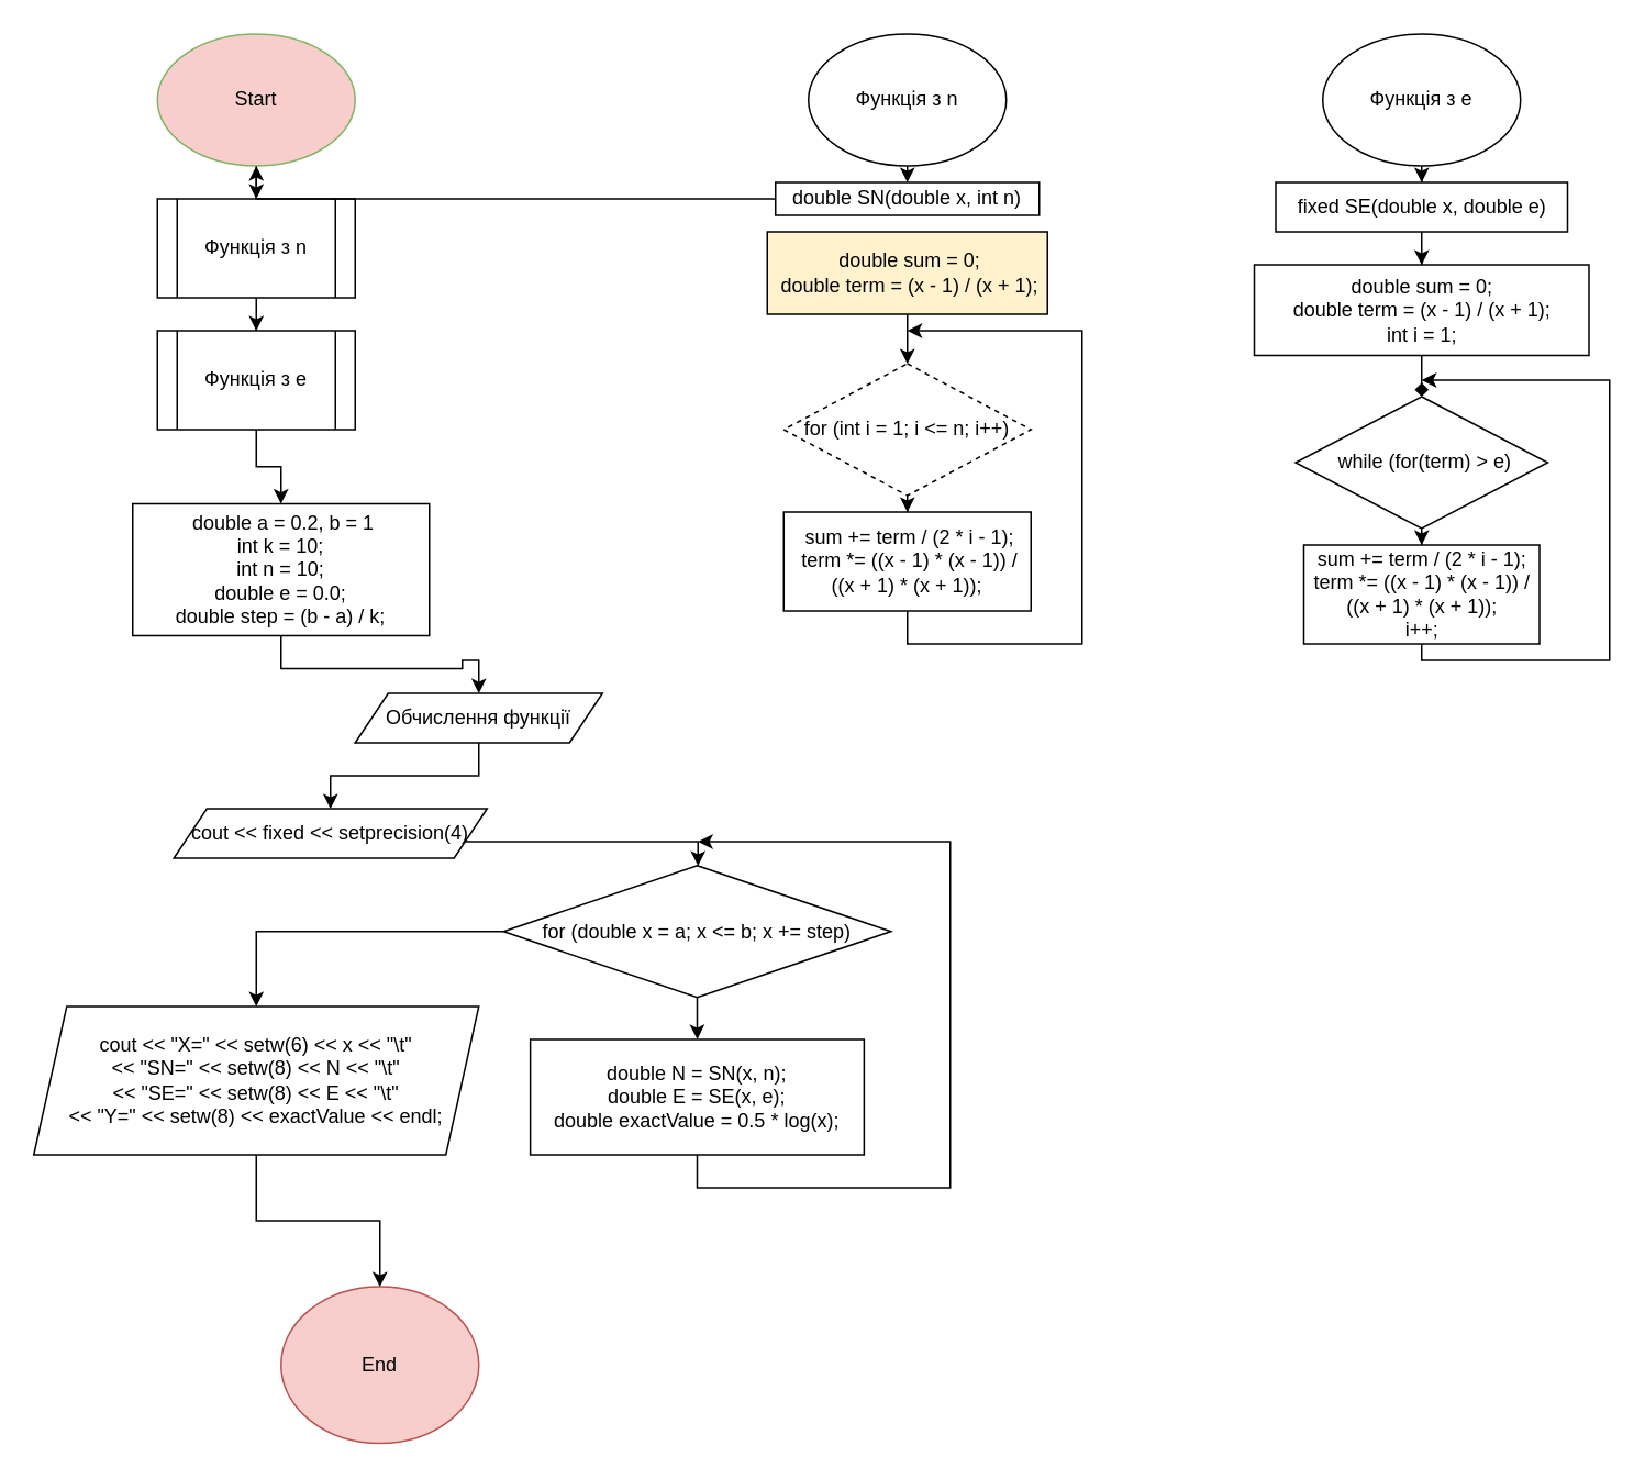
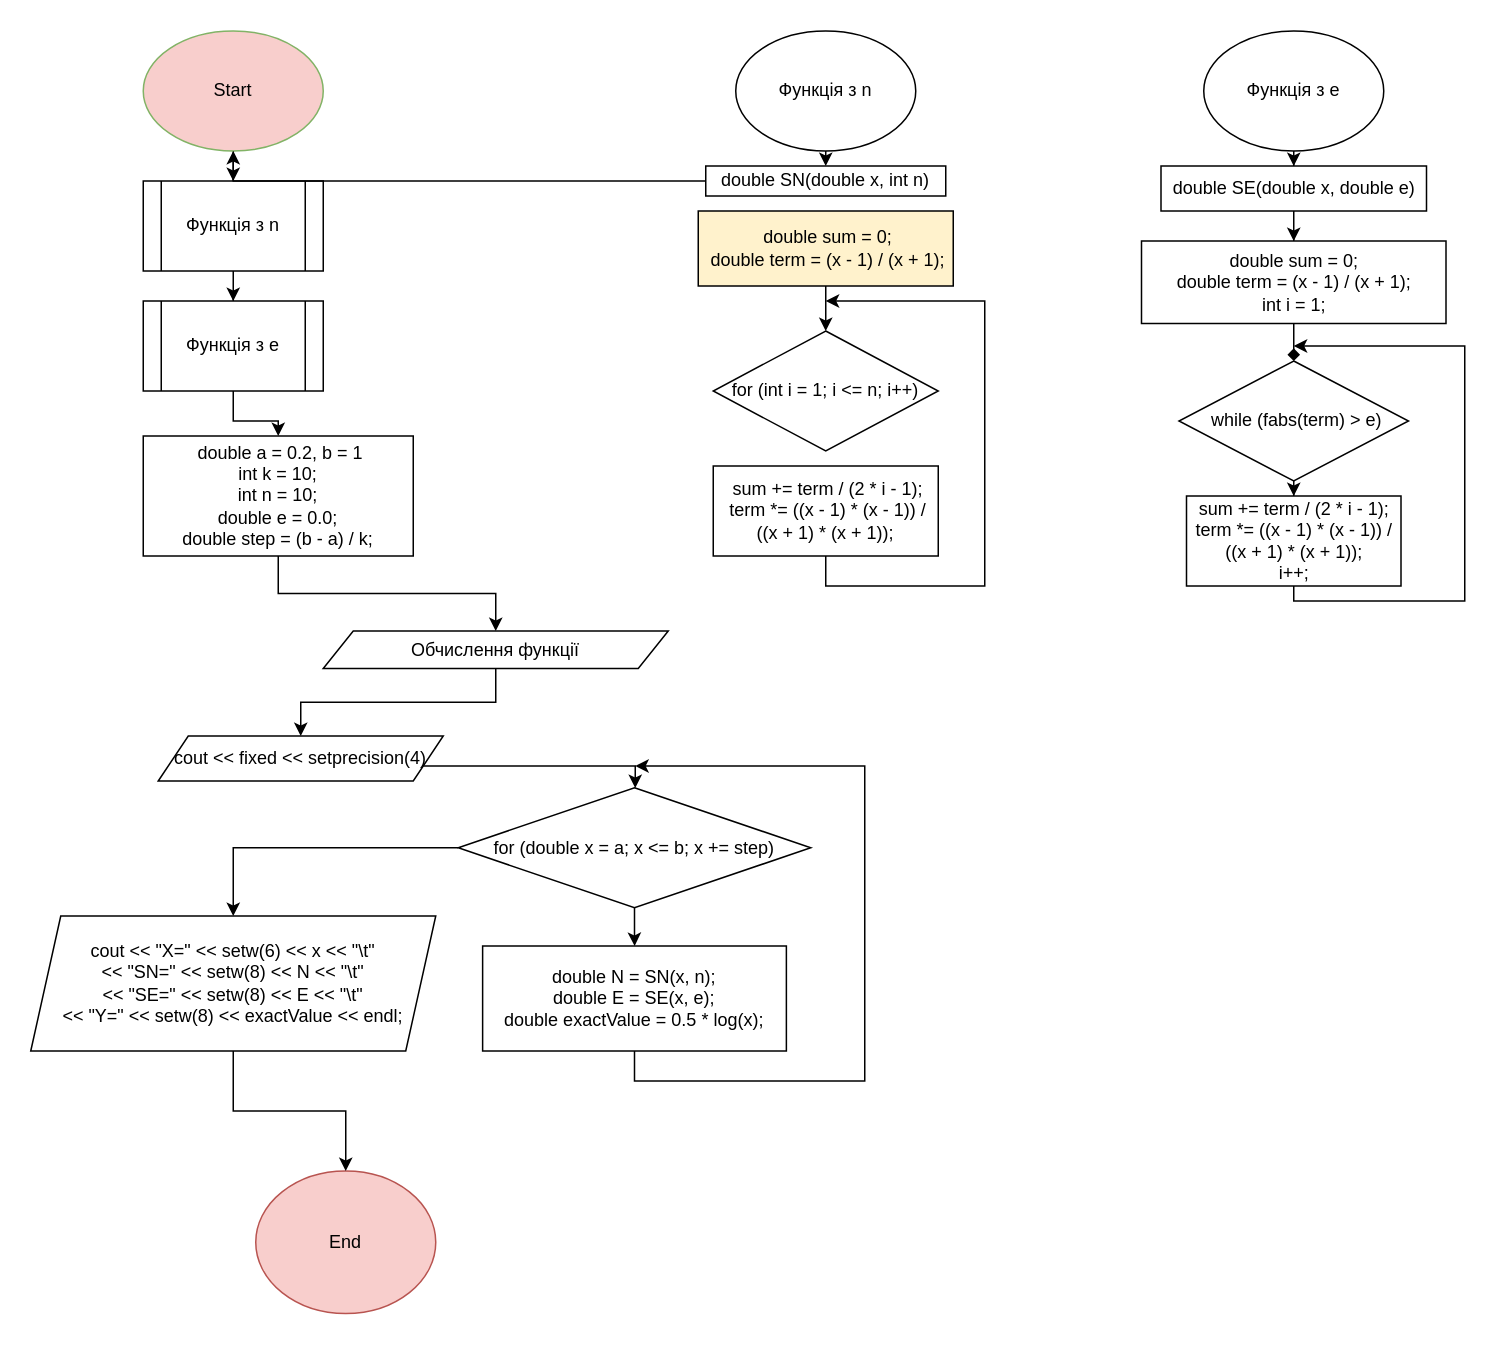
  <mxCell id="0" />
  <mxCell id="1" parent="0" />
  <mxCell id="2" value="" style="edgeStyle=orthogonalEdgeStyle;rounded=0;orthogonalLoop=1;jettySize=auto;html=1;" parent="1" source="3" target="5" edge="1"><mxGeometry relative="1" as="geometry" /></mxCell>
  <mxCell id="3" value="Start" style="ellipse;whiteSpace=wrap;html=1;fillColor=#f8cecc;strokeColor=#82b366;" parent="1" vertex="1"><mxGeometry width="120" height="80" as="geometry" x="95" y="20" /></mxCell>
  <mxCell id="4" value="" style="edgeStyle=orthogonalEdgeStyle;rounded=0;orthogonalLoop=1;jettySize=auto;html=1;" parent="1" source="5" target="7" edge="1"><mxGeometry relative="1" as="geometry" /></mxCell>
  <mxCell id="5" value="Функція з n" style="shape=process;whiteSpace=wrap;html=1;backgroundOutline=1;" parent="1" vertex="1"><mxGeometry y="120" width="120" height="60" as="geometry" x="95" /></mxCell>
  <mxCell id="6" value="" style="edgeStyle=orthogonalEdgeStyle;rounded=0;orthogonalLoop=1;jettySize=auto;html=1;" parent="1" source="7" target="9" edge="1"><mxGeometry relative="1" as="geometry" /></mxCell>
  <mxCell id="7" value="Функція з e" style="shape=process;whiteSpace=wrap;html=1;backgroundOutline=1;" parent="1" vertex="1"><mxGeometry y="200" width="120" height="60" as="geometry" x="95" /></mxCell>
  <mxCell id="8" value="" style="edgeStyle=orthogonalEdgeStyle;rounded=0;orthogonalLoop=1;jettySize=auto;html=1;entryX=0.5;entryY=0;entryDx=0;entryDy=0;" parent="1" source="9" target="32" edge="1"><mxGeometry relative="1" as="geometry"><mxPoint x="275" y="410" as="targetPoint" /></mxGeometry></mxCell>
- <mxCell id="9" value="&lt;div&gt;&amp;nbsp;double a = 0.2, b = 1&lt;/div&gt;&lt;div&gt;&lt;span style=&quot;background-color: initial;&quot;&gt;int k = 10;&lt;/span&gt;&lt;/div&gt;&lt;div&gt;&lt;span style=&quot;background-color: initial;&quot;&gt;int n = 10;&lt;/span&gt;&lt;/div&gt;&lt;div&gt;&lt;span style=&quot;background-color: initial;&quot;&gt;double e = 0.0;&lt;/span&gt;&lt;/div&gt;&lt;div&gt;&lt;span style=&quot;background-color: initial;&quot;&gt;double step = (b - a) / k;&lt;/span&gt;&lt;/div&gt;" style="whiteSpace=wrap;html=1;" parent="1" vertex="1"><mxGeometry x="80" y="305" width="180" height="80" as="geometry" /></mxCell>
+ <mxCell id="9" value="&lt;div&gt;&amp;nbsp;double a = 0.2, b = 1&lt;/div&gt;&lt;div&gt;&lt;span style=&quot;background-color: initial;&quot;&gt;int k = 10;&lt;/span&gt;&lt;/div&gt;&lt;div&gt;&lt;span style=&quot;background-color: initial;&quot;&gt;int n = 10;&lt;/span&gt;&lt;/div&gt;&lt;div&gt;&lt;span style=&quot;background-color: initial;&quot;&gt;double e = 0.0;&lt;/span&gt;&lt;/div&gt;&lt;div&gt;&lt;span style=&quot;background-color: initial;&quot;&gt;double step = (b - a) / k;&lt;/span&gt;&lt;/div&gt;" style="whiteSpace=wrap;html=1;" parent="1" vertex="1"><mxGeometry y="290" width="180" height="80" as="geometry" x="95" /></mxCell>
  <mxCell id="10" value="End" style="ellipse;whiteSpace=wrap;html=1;fillColor=#f8cecc;strokeColor=#b85450;" parent="1" vertex="1"><mxGeometry x="170" y="780" width="120" height="95" as="geometry" /></mxCell>
  <mxCell id="11" style="edgeStyle=orthogonalEdgeStyle;rounded=0;orthogonalLoop=1;jettySize=auto;html=1;exitX=0.5;exitY=1;exitDx=0;exitDy=0;entryX=0.5;entryY=0;entryDx=0;entryDy=0;" parent="1" source="12" target="14" edge="1"><mxGeometry relative="1" as="geometry" /></mxCell>
  <mxCell id="12" value="Функція з n" style="ellipse;whiteSpace=wrap;html=1;" parent="1" vertex="1"><mxGeometry x="490" width="120" height="80" as="geometry" y="20" /></mxCell>
  <mxCell id="13" value="" style="edgeStyle=orthogonalEdgeStyle;rounded=0;orthogonalLoop=1;jettySize=auto;html=1;" parent="1" source="14" target="3" edge="1"><mxGeometry relative="1" as="geometry" /></mxCell>
  <mxCell id="14" value="double SN(double x, int n)" style="rounded=0;whiteSpace=wrap;html=1;" parent="1" vertex="1"><mxGeometry x="470" y="110" width="160" height="20" as="geometry" /></mxCell>
  <mxCell id="15" value="" style="edgeStyle=orthogonalEdgeStyle;rounded=0;orthogonalLoop=1;jettySize=auto;html=1;" parent="1" source="16" target="18" edge="1"><mxGeometry relative="1" as="geometry" /></mxCell>
  <mxCell id="16" value="&lt;div&gt;&amp;nbsp;double sum = 0;&lt;/div&gt;&lt;div&gt;&amp;nbsp;double term = (x - 1) / (x + 1);&lt;/div&gt;" style="whiteSpace=wrap;html=1;rounded=0;fillColor=#fff2cc;" parent="1" vertex="1"><mxGeometry x="465" y="140" width="170" height="50" as="geometry" /></mxCell>
- <mxCell id="17" value="" style="edgeStyle=orthogonalEdgeStyle;rounded=0;orthogonalLoop=1;jettySize=auto;html=1;" parent="1" source="18" target="20" edge="1"><mxGeometry relative="1" as="geometry" /></mxCell>
- <mxCell id="18" value="for (int i = 1; i &amp;lt;= n; i++)" style="rhombus;whiteSpace=wrap;html=1;dashed=1;" parent="1" vertex="1"><mxGeometry x="475" y="220" width="150" height="80" as="geometry" /></mxCell>
+ <mxCell id="18" value="for (int i = 1; i &amp;lt;= n; i++)" style="rhombus;whiteSpace=wrap;html=1;" parent="1" vertex="1"><mxGeometry x="475" y="220" width="150" height="80" as="geometry" /></mxCell>
  <mxCell id="19" style="edgeStyle=orthogonalEdgeStyle;rounded=0;orthogonalLoop=1;jettySize=auto;html=1;exitX=0.5;exitY=1;exitDx=0;exitDy=0;" parent="1" source="20" edge="1"><mxGeometry relative="1" as="geometry"><mxPoint x="550" y="200" as="targetPoint" /><Array as="points"><mxPoint x="550" y="390" /><mxPoint x="656" y="390" /><mxPoint x="656" y="200" /></Array></mxGeometry></mxCell>
  <mxCell id="20" value="&lt;div&gt;&amp;nbsp;sum += term / (2 * i - 1);&lt;/div&gt;&lt;div&gt;&amp;nbsp;term *= ((x - 1) * (x - 1)) / ((x + 1) * (x + 1));&lt;/div&gt;" style="whiteSpace=wrap;html=1;" parent="1" vertex="1"><mxGeometry x="475" y="310" width="150" height="60" as="geometry" /></mxCell>
  <mxCell id="21" value="" style="edgeStyle=orthogonalEdgeStyle;rounded=0;orthogonalLoop=1;jettySize=auto;html=1;" parent="1" source="22" target="24" edge="1"><mxGeometry relative="1" as="geometry" /></mxCell>
  <mxCell id="22" value="Функція з e" style="ellipse;whiteSpace=wrap;html=1;" parent="1" vertex="1"><mxGeometry x="802" width="120" height="80" as="geometry" y="20" /></mxCell>
  <mxCell id="23" value="" style="edgeStyle=orthogonalEdgeStyle;rounded=0;orthogonalLoop=1;jettySize=auto;html=1;" parent="1" source="24" target="26" edge="1"><mxGeometry relative="1" as="geometry" /></mxCell>
- <mxCell id="24" value="fixed SE(double x, double e)" style="whiteSpace=wrap;html=1;" parent="1" vertex="1"><mxGeometry x="773.5" y="110" width="177" height="30" as="geometry" /></mxCell>
+ <mxCell id="24" value="double SE(double x, double e)" style="whiteSpace=wrap;html=1;" parent="1" vertex="1"><mxGeometry x="773.5" y="110" width="177" height="30" as="geometry" /></mxCell>
  <mxCell id="25" value="" style="edgeStyle=orthogonalEdgeStyle;rounded=0;orthogonalLoop=1;jettySize=auto;html=1;endArrow=diamond;" parent="1" source="26" target="28" edge="1"><mxGeometry relative="1" as="geometry" /></mxCell>
  <mxCell id="26" value="&lt;div&gt;double sum = 0;&lt;/div&gt;&lt;div&gt;double term = (x - 1) / (x + 1);&lt;/div&gt;&lt;div&gt;int i = 1;&lt;/div&gt;" style="whiteSpace=wrap;html=1;" parent="1" vertex="1"><mxGeometry x="760.5" y="160" width="203" height="55" as="geometry" /></mxCell>
  <mxCell id="27" value="" style="edgeStyle=orthogonalEdgeStyle;rounded=0;orthogonalLoop=1;jettySize=auto;html=1;" parent="1" source="28" target="30" edge="1"><mxGeometry relative="1" as="geometry" /></mxCell>
- <mxCell id="28" value="&amp;nbsp;while (for(term) &amp;gt; e)" style="rhombus;whiteSpace=wrap;html=1;" parent="1" vertex="1"><mxGeometry x="785.5" y="240" width="153" height="80" as="geometry" /></mxCell>
+ <mxCell id="28" value="&amp;nbsp;while (fabs(term) &amp;gt; e)" style="rhombus;whiteSpace=wrap;html=1;" parent="1" vertex="1"><mxGeometry x="785.5" y="240" width="153" height="80" as="geometry" /></mxCell>
  <mxCell id="29" style="edgeStyle=orthogonalEdgeStyle;rounded=0;orthogonalLoop=1;jettySize=auto;html=1;exitX=0.5;exitY=1;exitDx=0;exitDy=0;" parent="1" source="30" edge="1"><mxGeometry relative="1" as="geometry"><mxPoint x="862" y="230" as="targetPoint" /><Array as="points"><mxPoint x="862" y="400" /><mxPoint x="976" y="400" /><mxPoint x="976" y="230" /><mxPoint x="865" y="230" /></Array></mxGeometry></mxCell>
  <mxCell id="30" value="&lt;div&gt;sum += term / (2 * i - 1);&lt;/div&gt;&lt;div&gt;term *= ((x - 1) * (x - 1)) / ((x + 1) * (x + 1));&lt;/div&gt;&lt;div&gt;i++;&lt;/div&gt;" style="whiteSpace=wrap;html=1;" parent="1" vertex="1"><mxGeometry x="790.5" y="330" width="143" height="60" as="geometry" /></mxCell>
  <mxCell id="31" value="" style="edgeStyle=orthogonalEdgeStyle;rounded=0;orthogonalLoop=1;jettySize=auto;html=1;" parent="1" source="32" target="34" edge="1"><mxGeometry relative="1" as="geometry" /></mxCell>
- <mxCell id="32" value="Обчислення функції" style="shape=parallelogram;perimeter=parallelogramPerimeter;whiteSpace=wrap;html=1;fixedSize=1;" parent="1" vertex="1"><mxGeometry x="215" y="420" width="150" height="30" as="geometry" /></mxCell>
+ <mxCell id="32" value="Обчислення функції" style="shape=parallelogram;perimeter=parallelogramPerimeter;whiteSpace=wrap;html=1;fixedSize=1;" parent="1" vertex="1"><mxGeometry x="215" y="420" width="230" height="25" as="geometry" /></mxCell>
  <mxCell id="33" value="" style="edgeStyle=orthogonalEdgeStyle;rounded=0;orthogonalLoop=1;jettySize=auto;html=1;" parent="1" source="34" target="37" edge="1"><mxGeometry relative="1" as="geometry"><Array as="points"><mxPoint x="290" y="510" /><mxPoint x="423" y="510" /></Array></mxGeometry></mxCell>
  <mxCell id="34" value="cout &amp;lt;&amp;lt; fixed &amp;lt;&amp;lt; setprecision(4)" style="shape=parallelogram;perimeter=parallelogramPerimeter;whiteSpace=wrap;html=1;fixedSize=1;" parent="1" vertex="1"><mxGeometry x="105" y="490" width="190" height="30" as="geometry" /></mxCell>
  <mxCell id="35" value="" style="edgeStyle=orthogonalEdgeStyle;rounded=0;orthogonalLoop=1;jettySize=auto;html=1;" parent="1" source="37" target="39" edge="1"><mxGeometry relative="1" as="geometry" /></mxCell>
  <mxCell id="36" style="edgeStyle=orthogonalEdgeStyle;rounded=0;orthogonalLoop=1;jettySize=auto;html=1;exitX=0;exitY=0.5;exitDx=0;exitDy=0;entryX=0.5;entryY=0;entryDx=0;entryDy=0;" parent="1" source="37" target="41" edge="1"><mxGeometry relative="1" as="geometry" /></mxCell>
  <mxCell id="37" value="for (double x = a; x &amp;lt;= b; x += step)" style="rhombus;whiteSpace=wrap;html=1;" parent="1" vertex="1"><mxGeometry x="305" y="524.5" width="235" height="80" as="geometry" /></mxCell>
  <mxCell id="38" style="edgeStyle=orthogonalEdgeStyle;rounded=0;orthogonalLoop=1;jettySize=auto;html=1;exitX=0.5;exitY=1;exitDx=0;exitDy=0;" parent="1" source="39" edge="1"><mxGeometry relative="1" as="geometry"><mxPoint x="423" y="510" as="targetPoint" /><Array as="points"><mxPoint x="423" y="720" /><mxPoint x="576" y="720" /></Array></mxGeometry></mxCell>
  <mxCell id="39" value="&lt;div&gt;double N = SN(x, n);&lt;/div&gt;&lt;div&gt;double E = SE(x, e);&lt;/div&gt;&lt;div&gt;double exactValue = 0.5 * log(x);&lt;/div&gt;" style="whiteSpace=wrap;html=1;" parent="1" vertex="1"><mxGeometry x="321.25" y="630" width="202.5" height="70" as="geometry" /></mxCell>
  <mxCell id="40" style="edgeStyle=orthogonalEdgeStyle;rounded=0;orthogonalLoop=1;jettySize=auto;html=1;exitX=0.5;exitY=1;exitDx=0;exitDy=0;entryX=0.5;entryY=0;entryDx=0;entryDy=0;" parent="1" source="41" target="10" edge="1"><mxGeometry relative="1" as="geometry" /></mxCell>
  <mxCell id="41" value="&lt;div&gt;cout &amp;lt;&amp;lt; &quot;X=&quot; &amp;lt;&amp;lt; setw(6) &amp;lt;&amp;lt; x &amp;lt;&amp;lt; &quot;\t&quot;&lt;/div&gt;&lt;div&gt;&amp;lt;&amp;lt; &quot;SN=&quot; &amp;lt;&amp;lt; setw(8) &amp;lt;&amp;lt; N &amp;lt;&amp;lt; &quot;\t&quot;&lt;/div&gt;&lt;div&gt;&amp;lt;&amp;lt; &quot;SE=&quot; &amp;lt;&amp;lt; setw(8) &amp;lt;&amp;lt; E &amp;lt;&amp;lt; &quot;\t&quot;&lt;/div&gt;&lt;div&gt;&amp;lt;&amp;lt; &quot;Y=&quot; &amp;lt;&amp;lt; setw(8) &amp;lt;&amp;lt; exactValue &amp;lt;&amp;lt; endl;&lt;/div&gt;" style="shape=parallelogram;perimeter=parallelogramPerimeter;whiteSpace=wrap;html=1;fixedSize=1;" parent="1" vertex="1"><mxGeometry x="20" y="610" width="270" height="90" as="geometry" /></mxCell>
